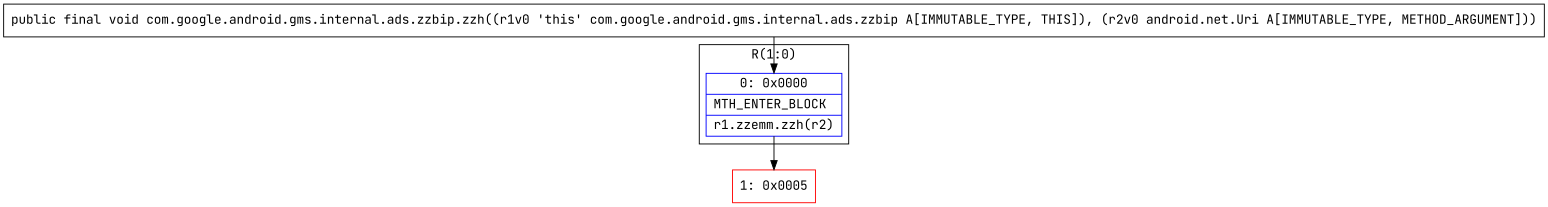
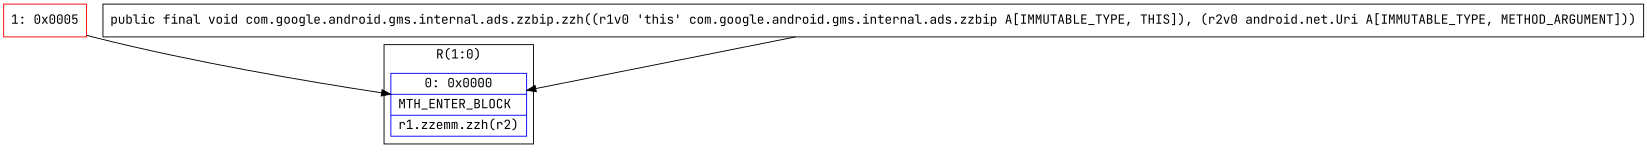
  digraph {
    fontname="JetBrains Mono"
    node [shape=record fontname="JetBrains Mono"]
    edge [fontname="JetBrains Mono"]
    n1 [color=blue label="{0\:\ 0x0000|MTH_ENTER_BLOCK\l|r1.zzemm.zzh(r2)\l}"]
    n2 [color=red label="{1\:\ 0x0005}"]
    n3 [label="{public final void com.google.android.gms.internal.ads.zzbip.zzh((r1v0 'this' com.google.android.gms.internal.ads.zzbip A[IMMUTABLE_TYPE, THIS]), (r2v0 android.net.Uri A[IMMUTABLE_TYPE, METHOD_ARGUMENT])) }"]
    subgraph cluster_1 {
      label="R(1:0)"
      n1
    }
-   n1 -> n2
+   n2 -> n1
    n3 -> n1
  }
